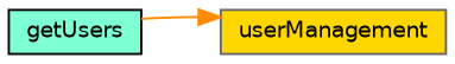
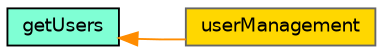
  digraph {
    rankdir=LR
    node [fontname=Helvetica fontsize=10 shape=record style=filled]
    n1 [color=black fillcolor=aquamarine fontcolor=black height=0.2 label=getUsers width=0.4]
    n2 [color=gray40 fillcolor=gold height=0.2 label=userManagement width=0.4]
-   n2 -> n1 [color=darkorange dir=back fontname=Helvetica fontsize=10 labelfontname=Helvetica labelfontsize=10 style=solid]
+   n1 -> n2 [color=darkorange dir=back fontname=Helvetica fontsize=10 labelfontname=Helvetica labelfontsize=10 style=solid]
  }
